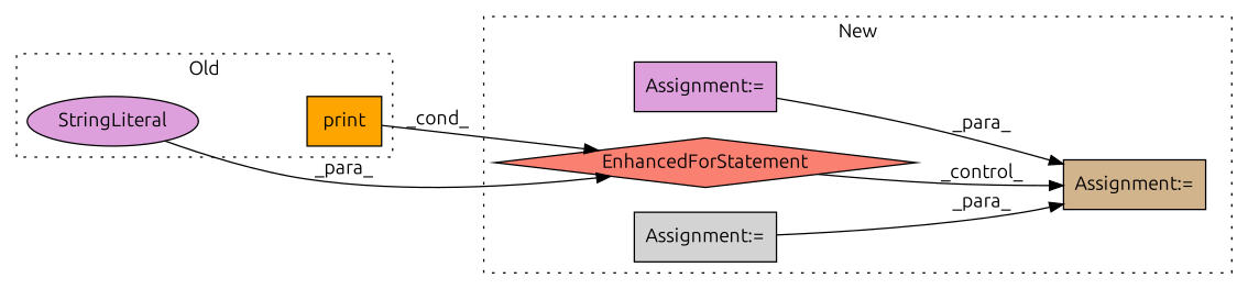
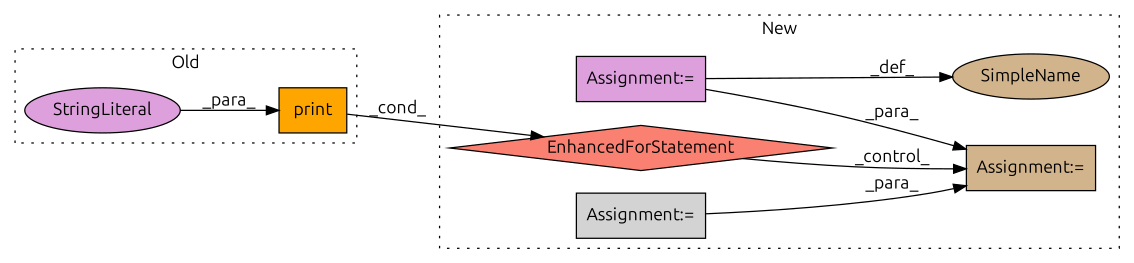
  digraph {
    fontname=Ubuntu
    rankdir=LR
    node [a=7 fillcolor=plum fontname=Ubuntu l="53,2" s="12784,12886" shape=box style=filled]
    edge [fontname=Ubuntu]
    n1 [a=32 fillcolor=orange l="6,1" label=print s="12985,13004"]
    n2 [a=45 l=13 label=StringLiteral s=12991 shape=ellipse]
    n3 [a=70 fillcolor=salmon label=EnhancedForStatement shape=diamond]
    n4 [label="Assignment:="]
    n5 [fillcolor=tan l=2 label="Assignment:=" s=13043]
+   n6 [a=42 fillcolor=tan l=14 label=SimpleName s=12858 shape=ellipse]
    n7 [fillcolor=lightgrey l=1 label="Assignment:=" s=12774]
    subgraph cluster_1 {
      label=Old
      style=dotted
      n1
      n2
    }
    subgraph cluster_2 {
      label=New
      style=dotted
      n3
      n4
      n5
+     n6
      n7
    }
    n1 -> n3 [label=_cond_]
-   n2 -> n3 [label=_para_]
+   n2 -> n1 [label=_para_]
    n3 -> n5 [label=_control_]
    n4 -> n5 [label=_para_]
+   n4 -> n6 [label=_def_]
    n7 -> n5 [label=_para_]
  }
